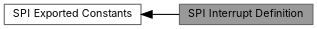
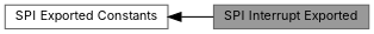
  digraph {
    rankdir=LR
    fontname=Inter
    node [fontname=Inter fontsize=10 shape=box style=filled]
    n1 [color=grey40 fillcolor=white height=0.2 label="SPI Exported Constants" width=0.4]
-   n2 [color=gray40 fillcolor=grey60 fontcolor=black height=0.2 label="SPI Interrupt Definition" width=0.4]
+   n2 [color=gray40 fillcolor=grey60 fontcolor=black height=0.2 label="SPI Interrupt Exported" width=0.4]
    n1 -> n2 [dir=back fontname=Inter fontsize=10 labelfontname=Helvetica labelfontsize=10 shape=plaintext style=solid]
  }
